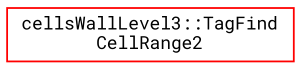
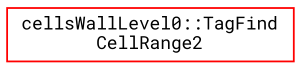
  digraph {
    rankdir=LR
    fontname="Roboto Mono"
-   n1 [color=red fillcolor=white fontname="Roboto Mono" fontsize=10 height=0.2 label="cellsWallLevel3::TagFind\lCellRange2" shape=record style=filled width=0.4]
+   n1 [color=red fillcolor=white fontname="Roboto Mono" fontsize=10 height=0.2 label="cellsWallLevel0::TagFind\lCellRange2" shape=record style=filled width=0.4]
  }
